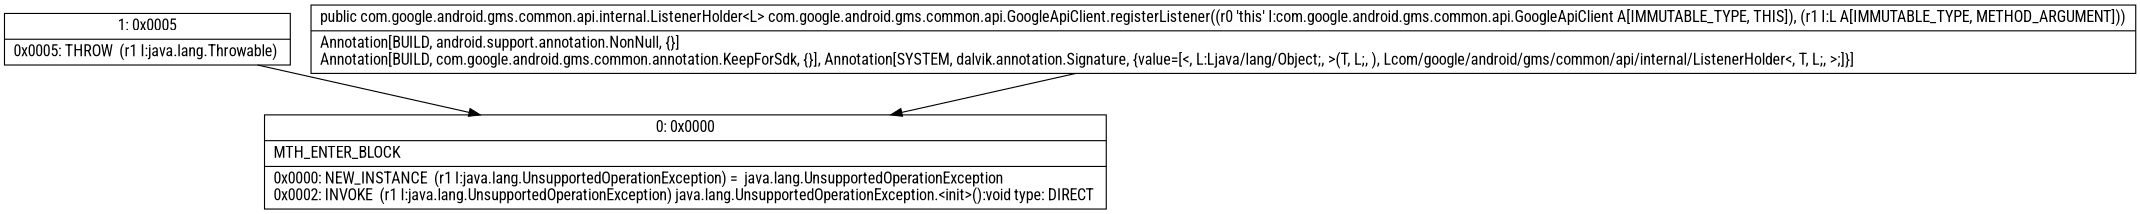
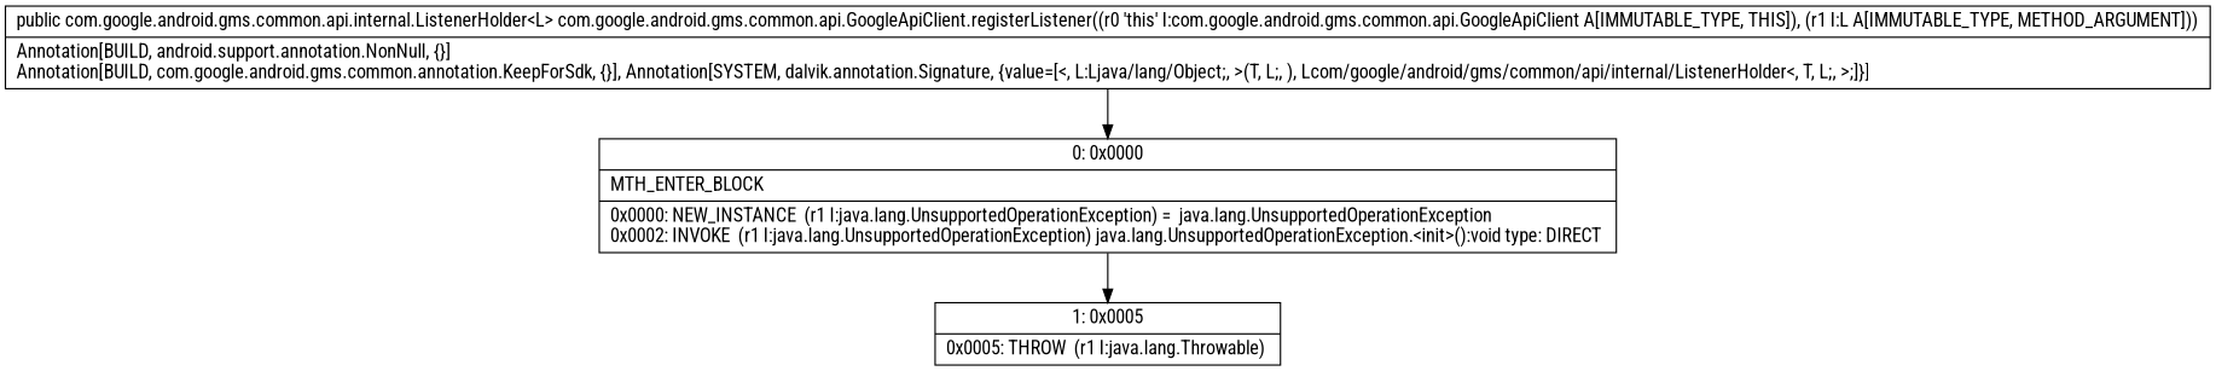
  digraph {
    fontname="Roboto Condensed"
    node [shape=record fontname="Roboto Condensed"]
    edge [fontname="Roboto Condensed"]
    n1 [label="{0\:\ 0x0000|MTH_ENTER_BLOCK\l|0x0000: NEW_INSTANCE  (r1 I:java.lang.UnsupportedOperationException) =  java.lang.UnsupportedOperationException \l0x0002: INVOKE  (r1 I:java.lang.UnsupportedOperationException) java.lang.UnsupportedOperationException.\<init\>():void type: DIRECT \l}"]
    n2 [label="{1\:\ 0x0005|0x0005: THROW  (r1 I:java.lang.Throwable) \l}"]
    n3 [label="{public com.google.android.gms.common.api.internal.ListenerHolder\<L\> com.google.android.gms.common.api.GoogleApiClient.registerListener((r0 'this' I:com.google.android.gms.common.api.GoogleApiClient A[IMMUTABLE_TYPE, THIS]), (r1 I:L A[IMMUTABLE_TYPE, METHOD_ARGUMENT]))  | Annotation[BUILD, android.support.annotation.NonNull, \{\}]\lAnnotation[BUILD, com.google.android.gms.common.annotation.KeepForSdk, \{\}], Annotation[SYSTEM, dalvik.annotation.Signature, \{value=[\<, L:Ljava\/lang\/Object;, \>(T, L;, ), Lcom\/google\/android\/gms\/common\/api\/internal\/ListenerHolder\<, T, L;, \>;]\}]\l}"]
-   n2 -> n1
+   n1 -> n2
    n3 -> n1
  }
